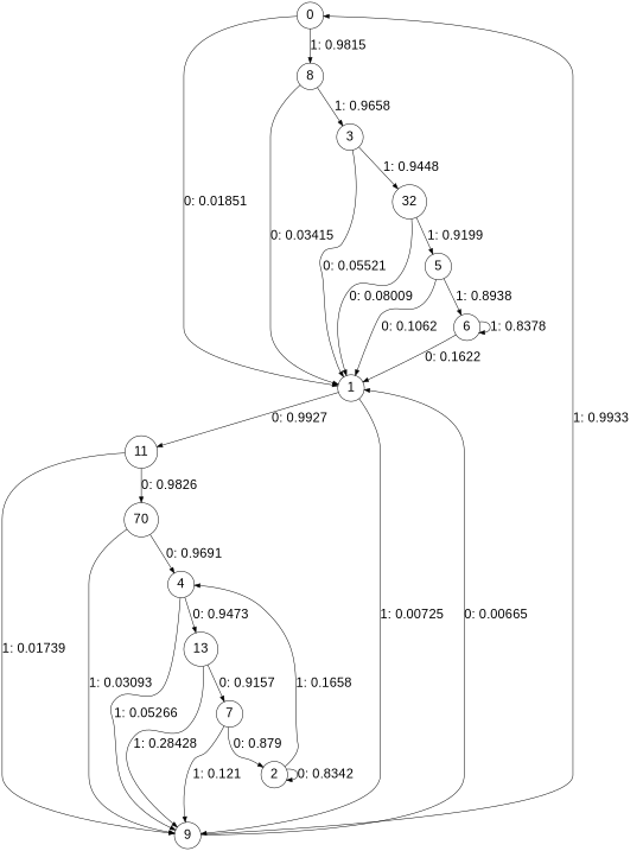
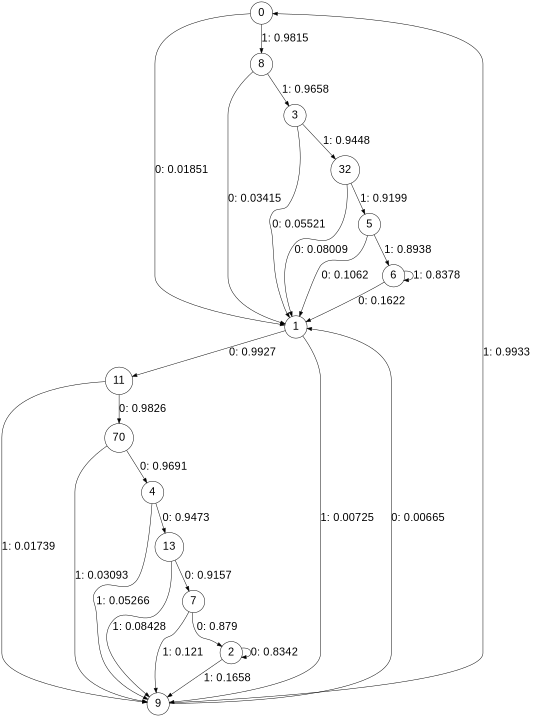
  digraph {
    fontname="Liberation Sans"
    node [fontname="Liberation Sans" fontsize=24 shape=circle]
    edge [fontname="Liberation Sans" fontsize=24]
    0
    1
    8
    11
    9
    3
    n7 [label=70]
    n8 [label=32]
    4
    2
    5
    6
    13
    7
    0 -> 1 [label="0: 0.01851  "]
    0 -> 8 [label="1: 0.9815   "]
    1 -> 11 [label="0: 0.9927   "]
    1 -> 9 [label="1: 0.00725  "]
    8 -> 1 [label="0: 0.03415  "]
    8 -> 3 [label="1: 0.9658   "]
    11 -> 9 [label="1: 0.01739  "]
    11 -> n7 [label="0: 0.9826   "]
    9 -> 0 [label="1: 0.9933   "]
    9 -> 1 [label="0: 0.00665  "]
    3 -> 1 [label="0: 0.05521  "]
    3 -> n8 [label="1: 0.9448   "]
    n7 -> 9 [label="1: 0.03093  "]
    n7 -> 4 [label="0: 0.9691   "]
    n8 -> 1 [label="0: 0.08009  "]
    n8 -> 5 [label="1: 0.9199   "]
    4 -> 9 [label="1: 0.05266  "]
    4 -> 13 [label="0: 0.9473   "]
-   2 -> 4 [label="1: 0.1658   "]
+   2 -> 9 [label="1: 0.1658   "]
    2 -> 2 [label="0: 0.8342   "]
    5 -> 1 [label="0: 0.1062   "]
    5 -> 6 [label="1: 0.8938   "]
    6 -> 1 [label="0: 0.1622   "]
    6 -> 6 [label="1: 0.8378   "]
-   13 -> 9 [label="1: 0.28428  "]
+   13 -> 9 [label="1: 0.08428  "]
    13 -> 7 [label="0: 0.9157   "]
    7 -> 9 [label="1: 0.121    "]
    7 -> 2 [label="0: 0.879    "]
  }
